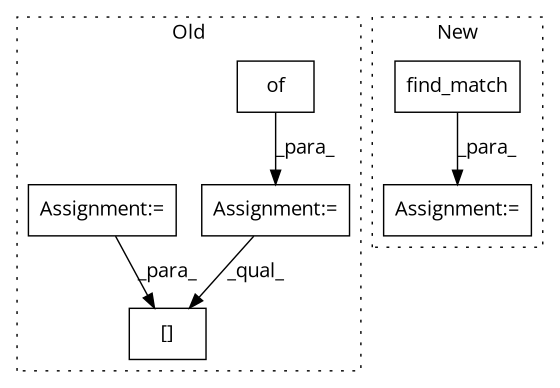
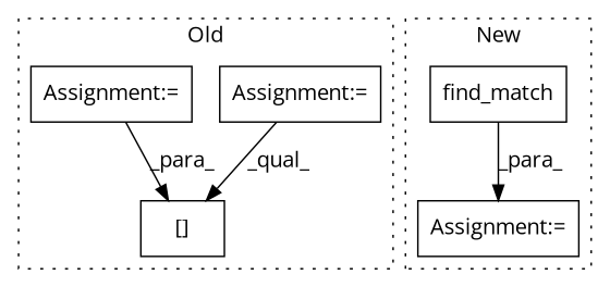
  digraph {
    fontname="Open Sans"
    node [a=7 l=1 shape=box fontname="Open Sans"]
    edge [fontname="Open Sans"]
    n1 [a=2 l="15,1" label="[]" s="2194,2213"]
-   n2 [a=32 l="3,1" label=of s="1998,2167"]
    n3 [label="Assignment:=" s=1993]
    n4 [l=24 label="Assignment:=" s=2390]
    n5 [a=32 l="11,1" label=find_match s="2051,2091"]
    n6 [label="Assignment:=" s=2050]
    subgraph cluster_1 {
      label=Old
      style=dotted
      n1
-     n2
      n3
      n4
    }
    subgraph cluster_2 {
      label=New
      style=dotted
      n5
      n6
    }
-   n2 -> n3 [label=_para_]
    n3 -> n1 [label=_qual_]
    n4 -> n1 [label=_para_]
    n5 -> n6 [label=_para_]
  }
